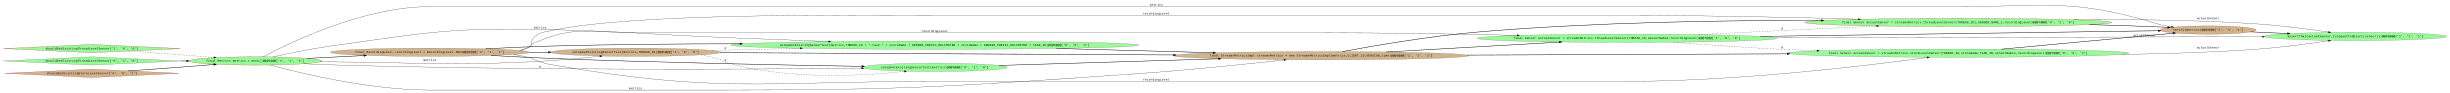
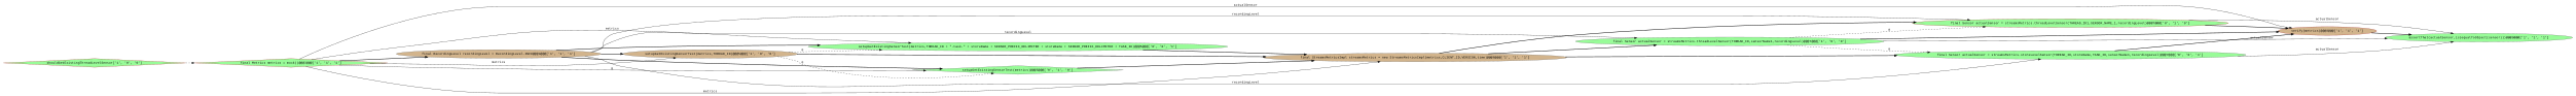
  digraph {
    fontname="Liberation Mono"
    rankdir=LR
    node [color=gray40 fillcolor=palegreen fontname="Liberation Mono" shape=ellipse style=filled]
    edge [fontname="Liberation Mono" style=bold]
    n1 [color=brown label="shouldGetExistingThreadLevelSensor['1', '0', '0']" shape=diamond]
-   n2 [color=brown label="final Metrics metrics = mock()@@@3@@@['1', '1', '1']"]
+   n2 [color=brown label="final Metrics metrics = mock()@@@3@@@['1', '1', '1']" shape=diamond]
    n3 [fillcolor=tan label="setupGetExistingSensorTest(metrics,THREAD_ID)@@@5@@@['1', '0', '0']"]
-   n4 [label="setupGetExistingSensorTest(metrics)@@@5@@@['0', '1', '0']"]
+   n4 [label="setupGetExistingSensorTest(metrics)@@@5@@@['0', '1', '0']" shape=diamond]
    n5 [label="setupGetExistingSensorTest(metrics,THREAD_ID + \".task.\" + storeName + SENSOR_PREFIX_DELIMITER + storeName + SENSOR_PREFIX_DELIMITER + TASK_ID)@@@5@@@['0', '0', '1']"]
    n6 [fillcolor=tan label="final StreamsMetricsImpl streamsMetrics = new StreamsMetricsImpl(metrics,CLIENT_ID,VERSION,time)@@@6@@@['1', '1', '1']"]
    n7 [fillcolor=tan label="final RecordingLevel recordingLevel = RecordingLevel.INFO@@@4@@@['1', '1', '1']"]
    n8 [color=brown fillcolor=tan label="verify(metrics)@@@8@@@['1', '1', '1']"]
    n9 [label="assertThat(actualSensor,is(equalToObject(sensor)))@@@9@@@['1', '1', '1']"]
    n10 [label="final Sensor actualSensor = streamsMetrics.storeLevelSensor(THREAD_ID,storeName,TASK_ID,sensorName1,recordingLevel)@@@7@@@['0', '0', '1']"]
    n11 [color=brown label="final Sensor actualSensor = streamsMetrics.threadLevelSensor(THREAD_ID1,SENSOR_NAME_1,recordingLevel)@@@7@@@['0', '1', '0']"]
    n12 [label="final Sensor actualSensor = streamsMetrics.threadLevelSensor(THREAD_ID,sensorName1,recordingLevel)@@@7@@@['1', '0', '0']"]
-   n13 [label="shouldGetExistingThreadLevelSensor['0', '1', '0']" shape=diamond]
-   n14 [color=brown fillcolor=tan label="shouldGetExistingStoreLevelSensor['0', '0', '1']" shape=diamond]
    n1 -> n2 [style=dashed]
    n2 -> n3 [label=metrics style=solid]
    n2 -> n4 [label=0 style=solid]
    n2 -> n5 [label=metrics style=solid]
    n2 -> n6 [label=metrics style=solid]
    n2 -> n7
-   n2 -> n8 [label=metrics style=solid]
+   n2 -> n8 [label=actualSensor style=solid]
    n3 -> n4 [label=0 style=dashed]
    n3 -> n5 [label=0 style=dashed]
    n3 -> n6
    n4 -> n6
    n5 -> n6
    n6 -> n10
    n6 -> n11
    n6 -> n12
    n7 -> n3
    n7 -> n4
    n7 -> n5
    n7 -> n10 [label=recordingLevel style=solid]
    n7 -> n11 [label=recordingLevel style=solid]
    n7 -> n12 [label=recordingLevel style=solid]
    n8 -> n9
    n10 -> n8
    n10 -> n9 [label=actualSensor style=solid]
    n11 -> n8
    n11 -> n9 [label=actualSensor style=solid]
    n12 -> n8
    n12 -> n9 [label=actualSensor style=solid]
    n12 -> n10 [label=0 style=dashed]
    n12 -> n11 [label=0 style=dashed]
-   n13 -> n2
-   n14 -> n2
  }
